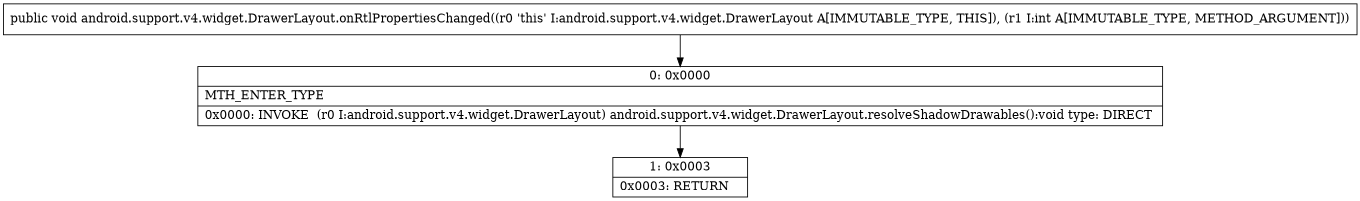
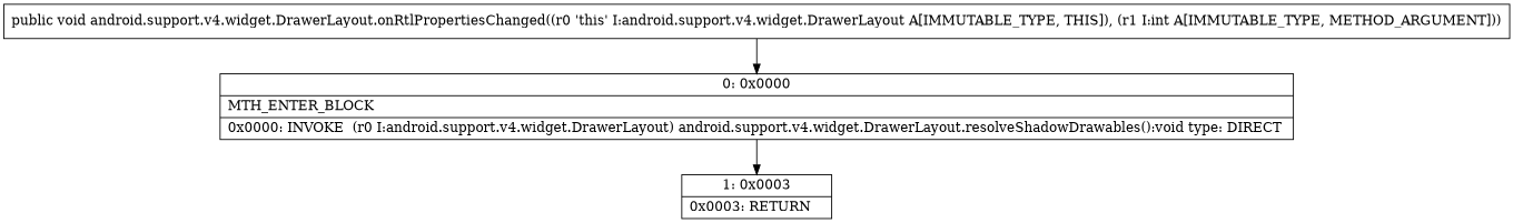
  digraph {
    node [shape=record]
-   n1 [label="{0\:\ 0x0000|MTH_ENTER_TYPE\l|0x0000: INVOKE  (r0 I:android.support.v4.widget.DrawerLayout) android.support.v4.widget.DrawerLayout.resolveShadowDrawables():void type: DIRECT \l}"]
+   n1 [label="{0\:\ 0x0000|MTH_ENTER_BLOCK\l|0x0000: INVOKE  (r0 I:android.support.v4.widget.DrawerLayout) android.support.v4.widget.DrawerLayout.resolveShadowDrawables():void type: DIRECT \l}"]
    n2 [label="{1\:\ 0x0003|0x0003: RETURN   \l}"]
    n3 [label="{public void android.support.v4.widget.DrawerLayout.onRtlPropertiesChanged((r0 'this' I:android.support.v4.widget.DrawerLayout A[IMMUTABLE_TYPE, THIS]), (r1 I:int A[IMMUTABLE_TYPE, METHOD_ARGUMENT])) }"]
    n1 -> n2
    n3 -> n1
  }
